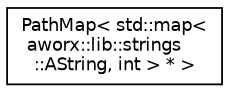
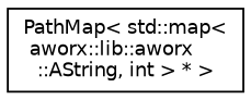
  digraph {
    rankdir=LR
-   n1 [color=black fillcolor=white fontname=Helvetica fontsize=10 height=0.2 label="PathMap\< std::map\<\l aworx::lib::strings\l::AString, int \> * \>" shape=record style=filled width=0.4]
+   n1 [color=black fillcolor=white fontname=Helvetica fontsize=10 height=0.2 label="PathMap\< std::map\<\l aworx::lib::aworx\l::AString, int \> * \>" shape=record style=filled width=0.4]
  }
